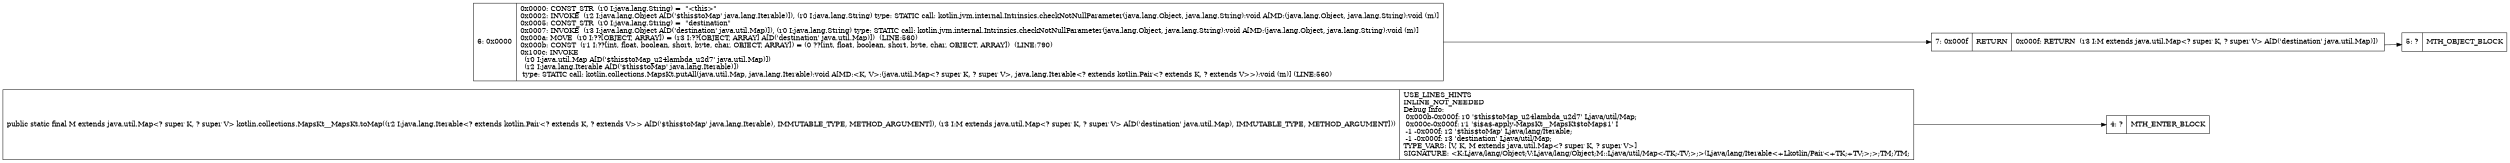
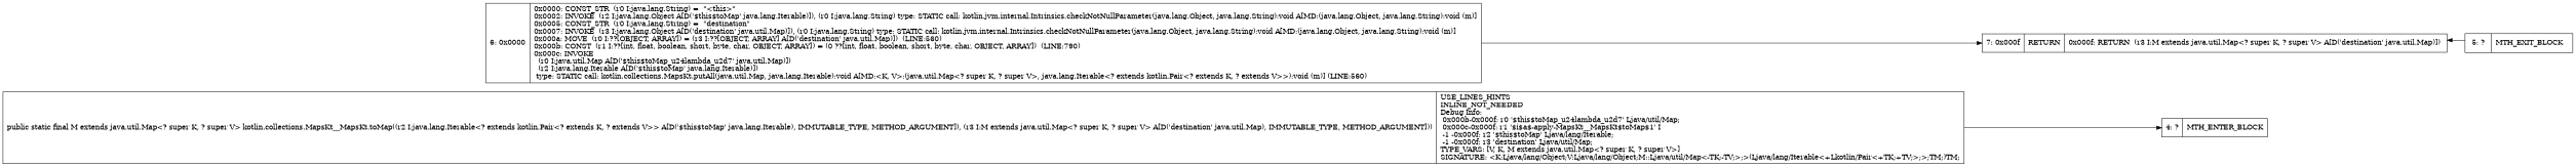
  digraph {
    rankdir=LR
    node [shape=record]
    n1 [label="{4\:\ ?|MTH_ENTER_BLOCK\l}"]
-   n2 [label="{6\:\ 0x0000|0x0000: CONST_STR  (r0 I:java.lang.String) =  \"\<this\>\" \l0x0002: INVOKE  (r2 I:java.lang.Object A[D('$this$toMap' java.lang.Iterable)]), (r0 I:java.lang.String) type: STATIC call: kotlin.jvm.internal.Intrinsics.checkNotNullParameter(java.lang.Object, java.lang.String):void A[MD:(java.lang.Object, java.lang.String):void (m)]\l0x0005: CONST_STR  (r0 I:java.lang.String) =  \"destination\" \l0x0007: INVOKE  (r3 I:java.lang.Object A[D('destination' java.util.Map)]), (r0 I:java.lang.String) type: STATIC call: kotlin.jvm.internal.Intrinsics.checkNotNullParameter(java.lang.Object, java.lang.String):void A[MD:(java.lang.Object, java.lang.String):void (m)]\l0x000a: MOVE  (r0 I:??[OBJECT, ARRAY]) = (r3 I:??[OBJECT, ARRAY] A[D('destination' java.util.Map)])  (LINE:560)\l0x000b: CONST  (r1 I:??[int, float, boolean, short, byte, char, OBJECT, ARRAY]) = (0 ??[int, float, boolean, short, byte, char, OBJECT, ARRAY])  (LINE:790)\l0x100c: INVOKE  \l  (r0 I:java.util.Map A[D('$this$toMap_u24lambda_u2d7' java.util.Map)])\l  (r2 I:java.lang.Iterable A[D('$this$toMap' java.lang.Iterable)])\l type: STATIC call: kotlin.collections.MapsKt.putAll(java.util.Map, java.lang.Iterable):void A[MD:\<K, V\>:(java.util.Map\<? super K, ? super V\>, java.lang.Iterable\<? extends kotlin.Pair\<? extends K, ? extends V\>\>):void (m)] (LINE:560)\l}"]
+   n2 [label="{6\:\ 0x0000|0x0000: CONST_STR  (r0 I:java.lang.String) =  \"\<this\>\" \l0x0002: INVOKE  (r2 I:java.lang.Object A[D('$this$toMap' java.lang.Iterable)]), (r0 I:java.lang.String) type: STATIC call: kotlin.jvm.internal.Intrinsics.checkNotNullParameter(java.lang.Object, java.lang.String):void A[MD:(java.lang.Object, java.lang.String):void (m)]\l0x0005: CONST_STR  (r0 I:java.lang.String) =  \"destination\" \l0x0007: INVOKE  (r3 I:java.lang.Object A[D('destination' java.util.Map)]), (r0 I:java.lang.String) type: STATIC call: kotlin.jvm.internal.Intrinsics.checkNotNullParameter(java.lang.Object, java.lang.String):void A[MD:(java.lang.Object, java.lang.String):void (m)]\l0x000a: MOVE  (r0 I:??[OBJECT, ARRAY]) = (r3 I:??[OBJECT, ARRAY] A[D('destination' java.util.Map)])  (LINE:560)\l0x000b: CONST  (r1 I:??[int, float, boolean, short, byte, char, OBJECT, ARRAY]) = (0 ??[int, float, boolean, short, byte, char, OBJECT, ARRAY])  (LINE:790)\l0x000c: INVOKE  \l  (r0 I:java.util.Map A[D('$this$toMap_u24lambda_u2d7' java.util.Map)])\l  (r2 I:java.lang.Iterable A[D('$this$toMap' java.lang.Iterable)])\l type: STATIC call: kotlin.collections.MapsKt.putAll(java.util.Map, java.lang.Iterable):void A[MD:\<K, V\>:(java.util.Map\<? super K, ? super V\>, java.lang.Iterable\<? extends kotlin.Pair\<? extends K, ? extends V\>\>):void (m)] (LINE:560)\l}"]
    n3 [label="{7\:\ 0x000f|RETURN\l|0x000f: RETURN  (r3 I:M extends java.util.Map\<? super K, ? super V\> A[D('destination' java.util.Map)]) \l}"]
-   n4 [label="{5\:\ ?|MTH_OBJECT_BLOCK\l}"]
+   n4 [label="{5\:\ ?|MTH_EXIT_BLOCK\l}"]
    n5 [label="{public static final M extends java.util.Map\<? super K, ? super V\> kotlin.collections.MapsKt__MapsKt.toMap((r2 I:java.lang.Iterable\<? extends kotlin.Pair\<? extends K, ? extends V\>\> A[D('$this$toMap' java.lang.Iterable), IMMUTABLE_TYPE, METHOD_ARGUMENT]), (r3 I:M extends java.util.Map\<? super K, ? super V\> A[D('destination' java.util.Map), IMMUTABLE_TYPE, METHOD_ARGUMENT]))  | USE_LINES_HINTS\lINLINE_NOT_NEEDED\lDebug Info:\l  0x000b\-0x000f: r0 '$this$toMap_u24lambda_u2d7' Ljava\/util\/Map;\l  0x000c\-0x000f: r1 '$i$a$\-apply\-MapsKt__MapsKt$toMap$1' I\l  \-1 \-0x000f: r2 '$this$toMap' Ljava\/lang\/Iterable;\l  \-1 \-0x000f: r3 'destination' Ljava\/util\/Map;\lTYPE_VARS: [V, K, M extends java.util.Map\<? super K, ? super V\>]\lSIGNATURE: \<K:Ljava\/lang\/Object;V:Ljava\/lang\/Object;M::Ljava\/util\/Map\<\-TK;\-TV;\>;\>(Ljava\/lang\/Iterable\<+Lkotlin\/Pair\<+TK;+TV;\>;\>;TM;)TM;\l}"]
    n2 -> n3
-   n3 -> n4
+   n4 -> n3
    n5 -> n1
  }
